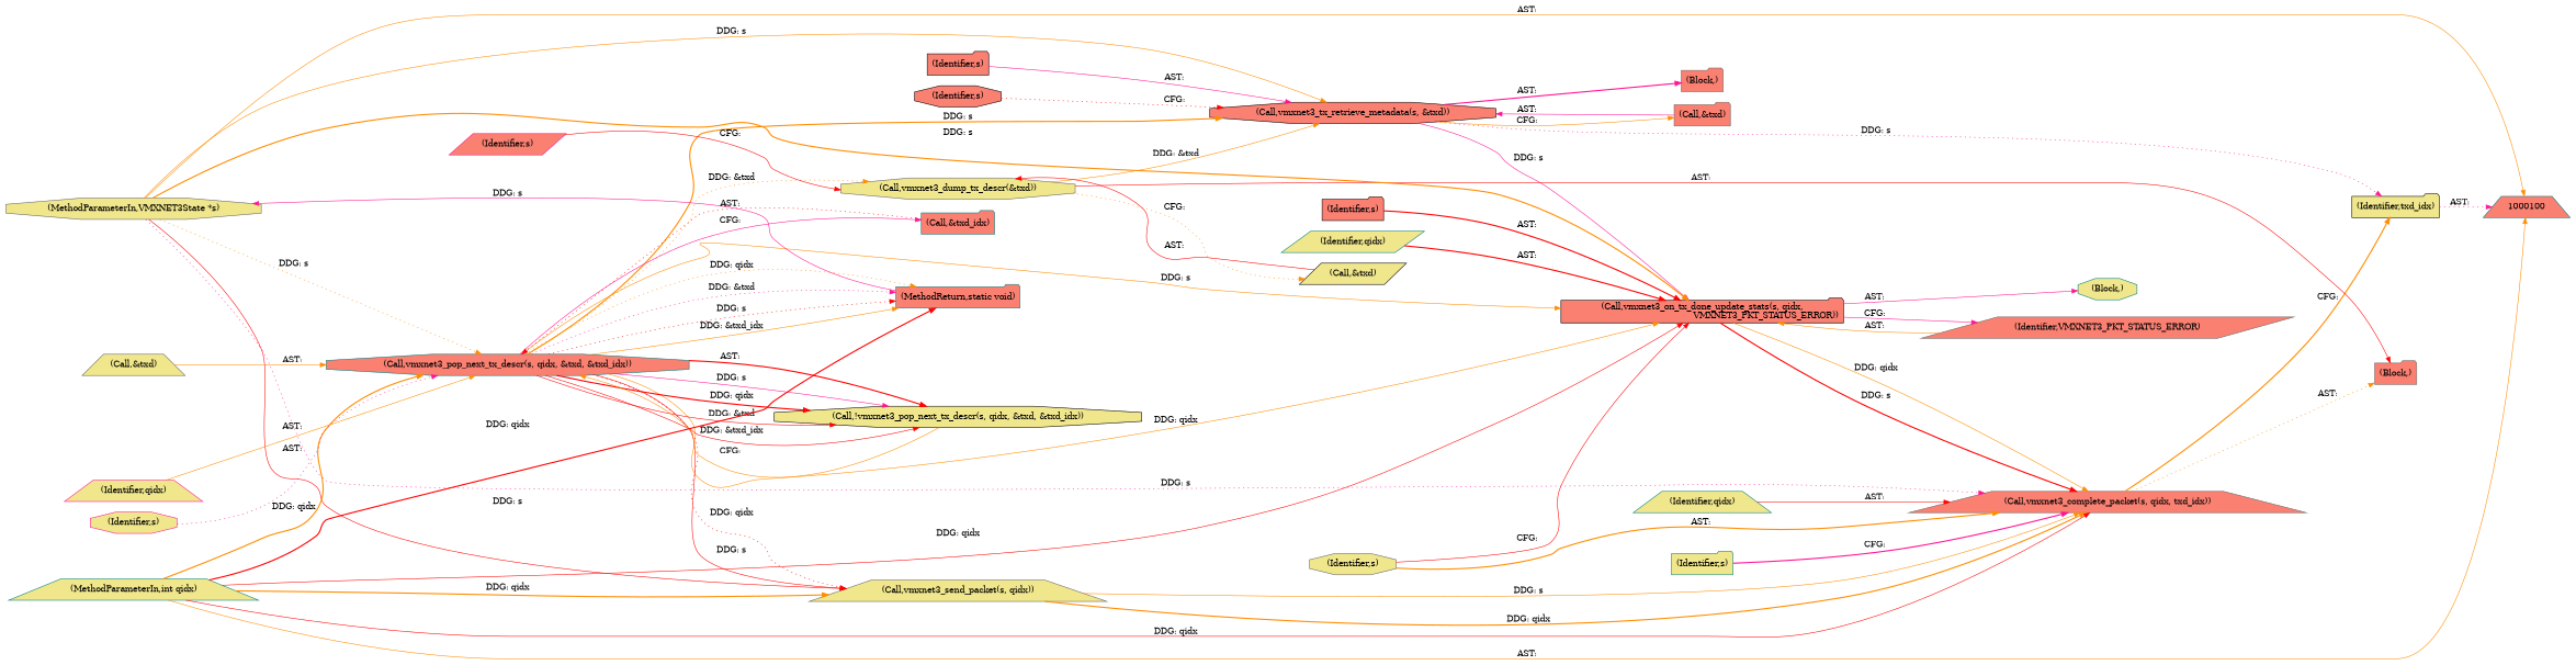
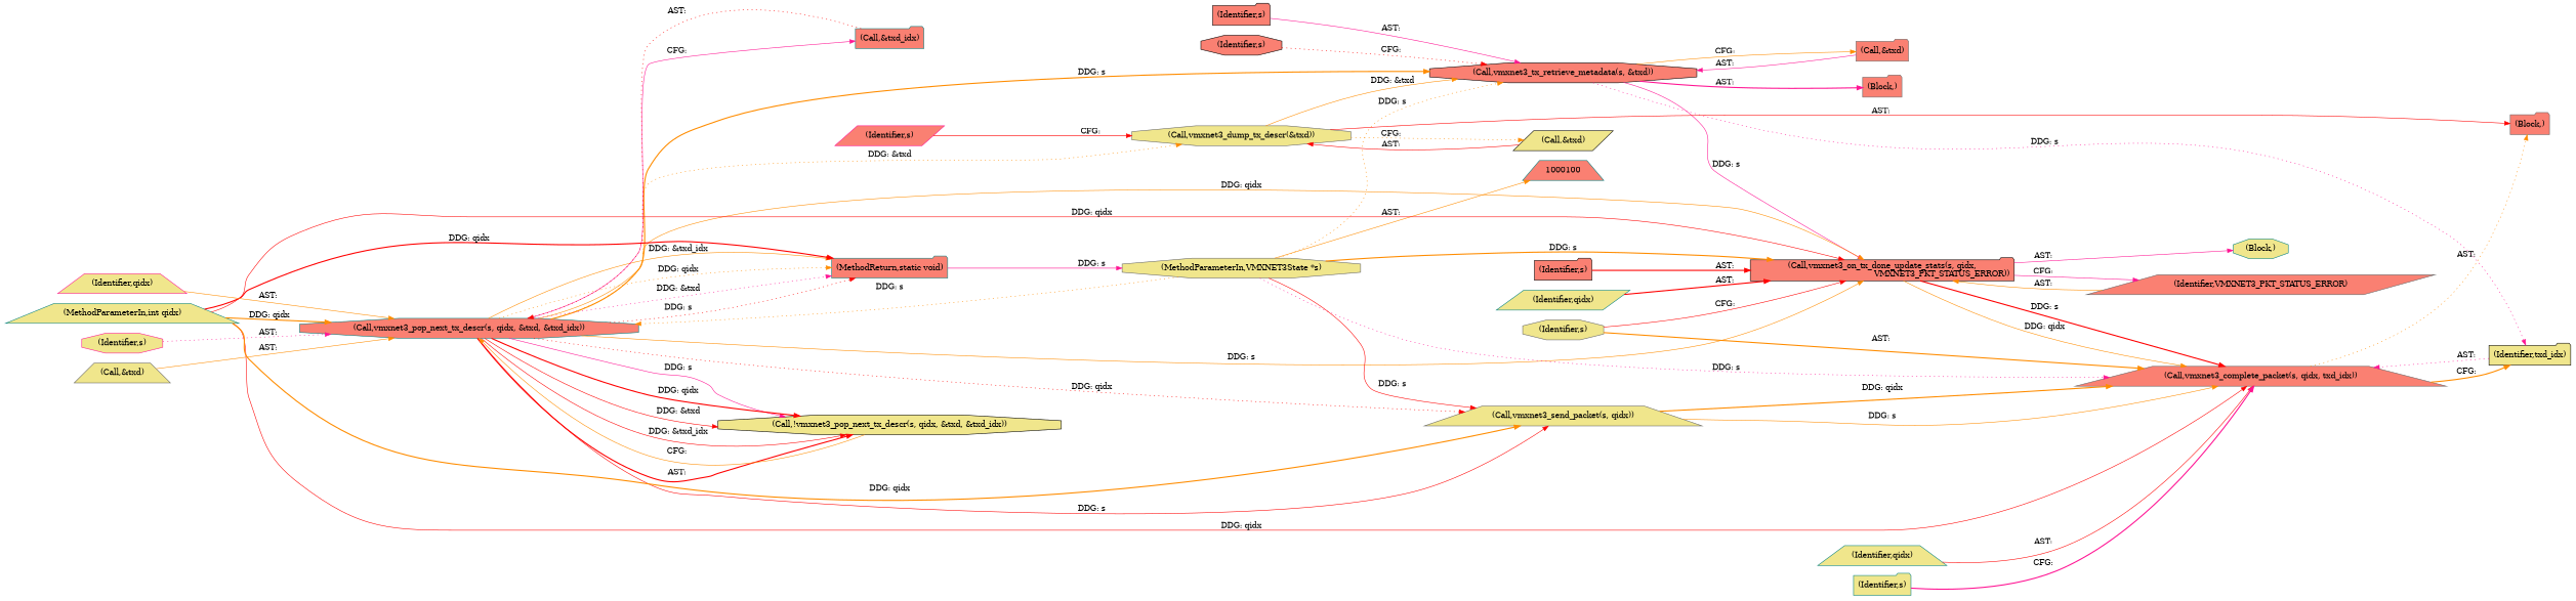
  digraph {
    rankdir=LR
    node [color=gray40 fillcolor=salmon shape=folder style=filled]
    edge [color=darkorange style=solid]
    n1 [color=black label="(Call,vmxnet3_on_tx_done_update_stats(s, qidx,\n                                                VMXNET3_PKT_STATUS_ERROR))"]
    n2 [label="(Call,vmxnet3_complete_packet(s, qidx, txd_idx))" shape=trapezium]
    n3 [label="(Identifier,VMXNET3_PKT_STATUS_ERROR)" shape=parallelogram]
    n4 [color=teal fillcolor=khaki label="(Block,)" shape=octagon]
    n5 [label="(Block,)"]
    n6 [color=black fillcolor=khaki label="(Identifier,txd_idx)"]
    n7 [color=black label="(Call,vmxnet3_tx_retrieve_metadata(s, &txd))" shape=octagon]
    n8 [label="(Call,&txd)"]
    n9 [label="(Block,)"]
    n10 [fillcolor=khaki label="(Call,vmxnet3_send_packet(s, qidx))" shape=trapezium]
    n11 [color=teal label="(Call,vmxnet3_pop_next_tx_descr(s, qidx, &txd, &txd_idx))" shape=octagon]
    n12 [fillcolor=khaki label="(Call,vmxnet3_dump_tx_descr(&txd))" shape=octagon]
    n13 [color=black fillcolor=khaki label="(Call,!vmxnet3_pop_next_tx_descr(s, qidx, &txd, &txd_idx))" shape=octagon]
    n14 [color=teal label="(MethodReturn,static void)"]
    n15 [color=teal label="(Call,&txd_idx)"]
    n16 [color=black fillcolor=khaki label="(Call,&txd)" shape=parallelogram]
    n17 [fillcolor=khaki label="(MethodParameterIn,VMXNET3State *s)" shape=octagon]
    1000100 [color=teal shape=trapezium]
    n19 [color=teal fillcolor=khaki label="(MethodParameterIn,int qidx)" shape=trapezium]
    n20 [color=teal fillcolor=khaki label="(Identifier,qidx)" shape=trapezium]
    n21 [color=deeppink fillcolor=khaki label="(Identifier,s)" shape=octagon]
    n22 [fillcolor=khaki label="(Call,&txd)" shape=trapezium]
    n23 [color=black label="(Identifier,s)"]
    n24 [color=black label="(Identifier,s)"]
    n25 [color=teal fillcolor=khaki label="(Identifier,s)"]
    n26 [color=deeppink fillcolor=khaki label="(Identifier,qidx)" shape=trapezium]
    n27 [color=black label="(Identifier,s)" shape=octagon]
    n28 [color=teal fillcolor=khaki label="(Identifier,qidx)" shape=parallelogram]
    n29 [fillcolor=khaki label="(Identifier,s)" shape=octagon]
    n30 [color=deeppink label="(Identifier,s)" shape=parallelogram]
    n1 -> n2 [color=red label="DDG: s" style=bold]
    n1 -> n2 [label="DDG: qidx"]
    n1 -> n3 [color=deeppink label="CFG: "]
    n1 -> n4 [color=deeppink label="AST: "]
    n2 -> n5 [label="AST: " style=dotted]
    n2 -> n6 [label="CFG: " style=bold]
    n3 -> n1 [label="AST: "]
-   n6 -> 1000100 [color=deeppink label="AST: " style=dotted]
+   n6 -> n2 [color=deeppink label="AST: " style=dotted]
    n7 -> n1 [color=deeppink label="DDG: s"]
    n7 -> n6 [color=deeppink label="DDG: s" style=dotted]
    n7 -> n8 [label="CFG: "]
    n7 -> n9 [color=deeppink label="AST: " style=bold]
    n8 -> n7 [color=deeppink label="AST: "]
    n10 -> n2 [label="DDG: s"]
    n10 -> n2 [label="DDG: qidx" style=bold]
    n11 -> n1 [label="DDG: s"]
    n11 -> n1 [label="DDG: qidx"]
    n11 -> n7 [label="DDG: s" style=bold]
    n11 -> n10 [color=red label="DDG: s"]
    n11 -> n10 [color=red label="DDG: qidx" style=dotted]
    n11 -> n12 [label="DDG: &txd" style=dotted]
    n11 -> n13 [color=red label="AST: " style=bold]
    n11 -> n13 [color=deeppink label="DDG: s"]
    n11 -> n13 [color=red label="DDG: qidx" style=bold]
    n11 -> n13 [color=red label="DDG: &txd"]
    n11 -> n13 [color=red label="DDG: &txd_idx"]
    n11 -> n14 [label="DDG: &txd_idx"]
    n11 -> n14 [label="DDG: qidx" style=dotted]
    n11 -> n14 [color=deeppink label="DDG: &txd" style=dotted]
    n11 -> n14 [color=red label="DDG: s" style=dotted]
    n11 -> n15 [color=deeppink label="CFG: "]
    n12 -> n5 [color=red label="AST: "]
    n12 -> n7 [label="DDG: &txd"]
    n12 -> n16 [label="CFG: " style=dotted]
    n13 -> n11 [label="CFG: "]
    n14 -> n17 [color=deeppink label="DDG: s"]
    n15 -> n11 [color=red label="AST: " style=dotted]
    n16 -> n12 [color=red label="AST: "]
    n17 -> n1 [label="DDG: s" style=bold]
    n17 -> n2 [color=deeppink label="DDG: s" style=dotted]
-   n17 -> n7 [label="DDG: s"]
+   n17 -> n7 [label="DDG: s" style=dotted]
    n17 -> n10 [color=red label="DDG: s"]
    n17 -> n11 [label="DDG: s" style=dotted]
    n17 -> 1000100 [label="AST: "]
    n19 -> n1 [color=red label="DDG: qidx"]
    n19 -> n2 [color=red label="DDG: qidx"]
    n19 -> n10 [label="DDG: qidx" style=bold]
    n19 -> n11 [label="DDG: qidx" style=bold]
    n19 -> n14 [color=red label="DDG: qidx" style=bold]
-   n19 -> 1000100 [label="AST: "]
    n20 -> n2 [color=red label="AST: "]
    n21 -> n11 [color=deeppink label="AST: " style=dotted]
    n22 -> n11 [label="AST: "]
    n23 -> n1 [color=red label="AST: " style=bold]
    n24 -> n7 [color=deeppink label="AST: "]
    n25 -> n2 [color=deeppink label="CFG: " style=bold]
    n26 -> n11 [label="AST: "]
    n27 -> n7 [color=red label="CFG: " style=dotted]
    n28 -> n1 [color=red label="AST: " style=bold]
    n29 -> n1 [color=red label="CFG: "]
    n29 -> n2 [label="AST: " style=bold]
    n30 -> n12 [color=red label="CFG: "]
  }
